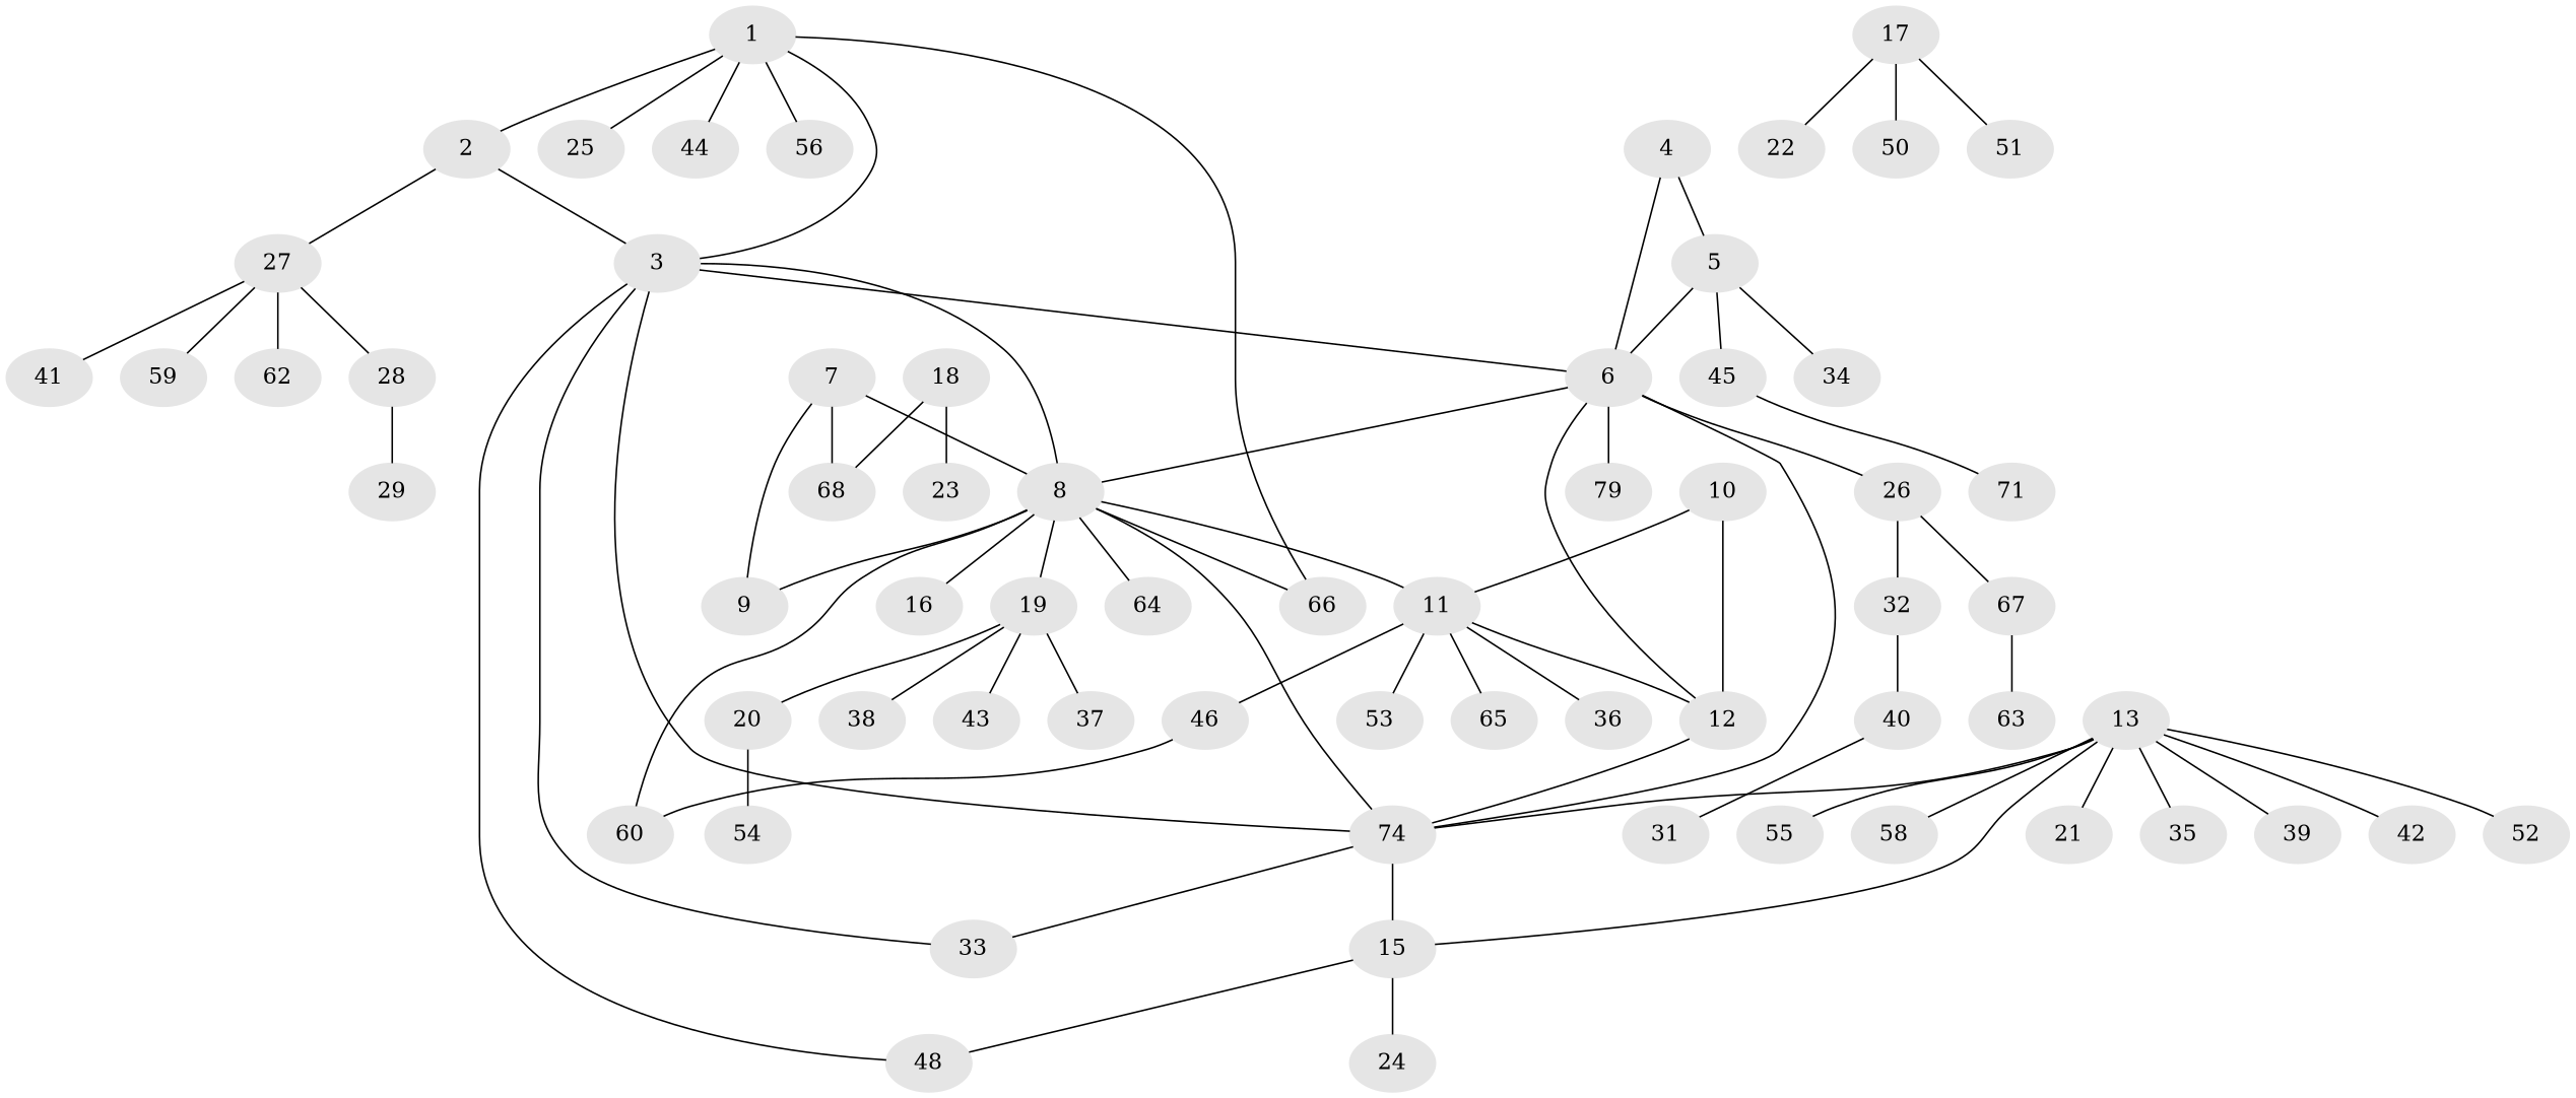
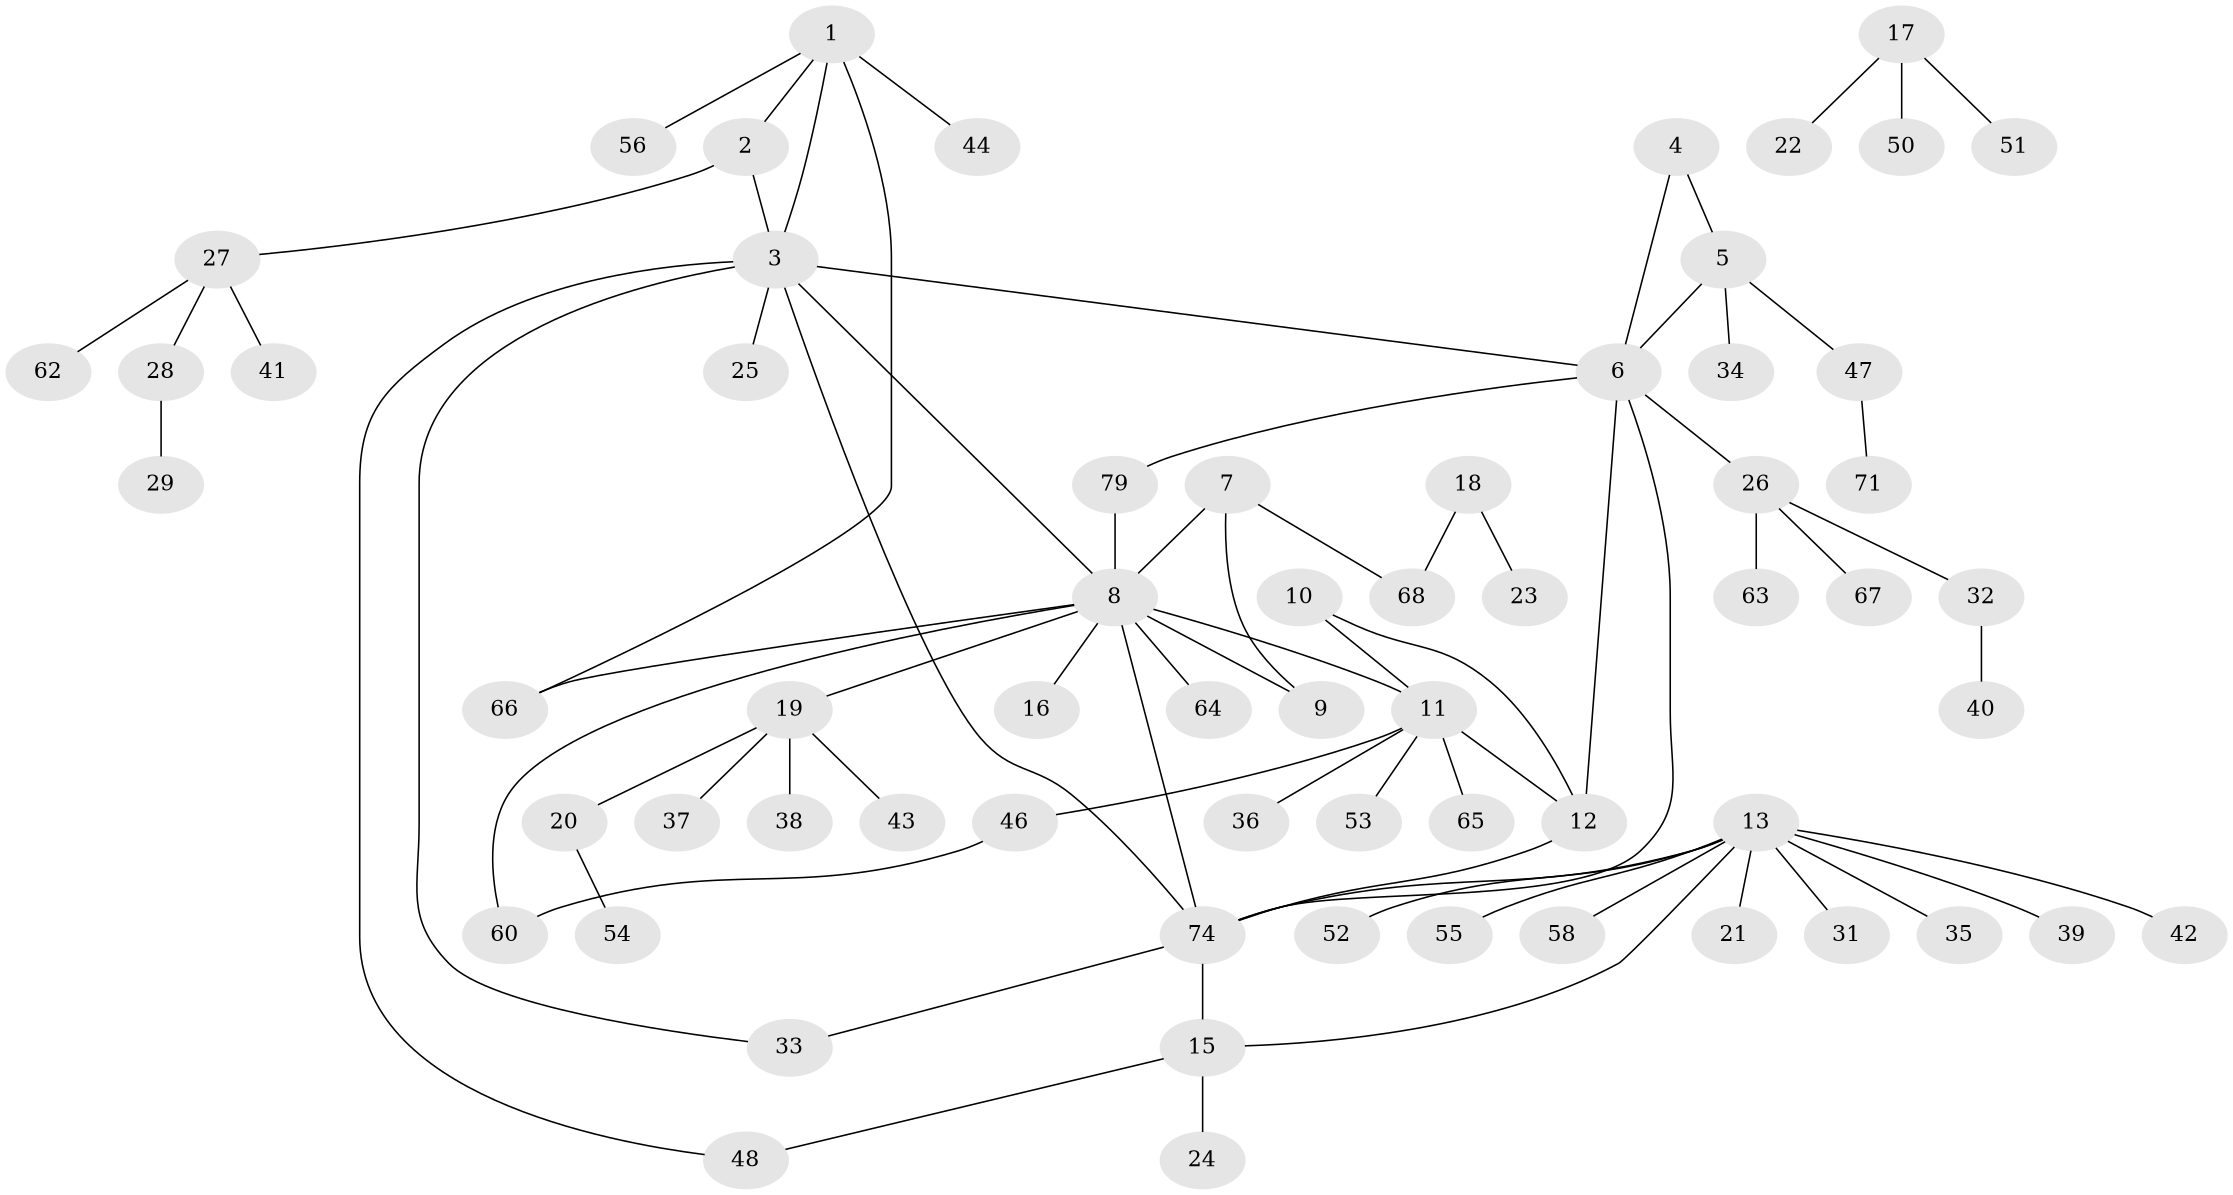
  graph {
    node [color=gray90 style=filled]
    1
    2
    3
    25
    44
    56
    66
    27
    6
    8
    n11 [label=74]
    33
    48
    12
    28
    41
-   59
    62
    26
    n20 [label=79]
    9
    11
    16
    19
    60
    64
    15
    4
    5
    34
-   47 [label=45]
+   47
    n32 [label=71]
    32
    63
    67
    7
    68
    18
    23
    36
    46
    53
    65
    20
    37
    38
    43
    10
    17
    22
    50
    51
    13
    21
    31
    35
    39
    42
    52
    55
    58
    24
    54
    40
    29
    1 -- 2
    1 -- 3
-   1 -- 25
+   3 -- 25
    1 -- 44
    1 -- 56
    1 -- 66
    2 -- 3
    2 -- 27
    3 -- 6
    3 -- 8
    3 -- n11
    3 -- 33
    3 -- 48
    27 -- 28
    27 -- 41
-   27 -- 59
    27 -- 62
-   6 -- 8
+   n20 -- 8
    6 -- n11
    6 -- 12
    6 -- 26
    6 -- n20
    8 -- 66
    8 -- n11
    8 -- 9
    8 -- 11
    8 -- 16
    8 -- 19
    8 -- 60
    8 -- 64
    n11 -- 33
    n11 -- 15
    12 -- n11
    28 -- 29
    26 -- 32
-   67 -- 63
+   26 -- 63
    26 -- 67
    11 -- 12
    11 -- 36
    11 -- 46
    11 -- 53
    11 -- 65
    19 -- 20
    19 -- 37
    19 -- 38
    19 -- 43
    15 -- 48
    15 -- 24
    4 -- 6
    4 -- 5
    5 -- 6
    5 -- 34
    5 -- 47
    47 -- n32
    32 -- 40
    7 -- 8
    7 -- 9
    7 -- 68
    18 -- 68
    18 -- 23
    46 -- 60
    20 -- 54
    10 -- 12
    10 -- 11
    17 -- 22
    17 -- 50
    17 -- 51
    13 -- n11
    13 -- 15
    13 -- 21
-   40 -- 31
+   13 -- 31
    13 -- 35
    13 -- 39
    13 -- 42
    13 -- 52
    13 -- 55
    13 -- 58
  }
